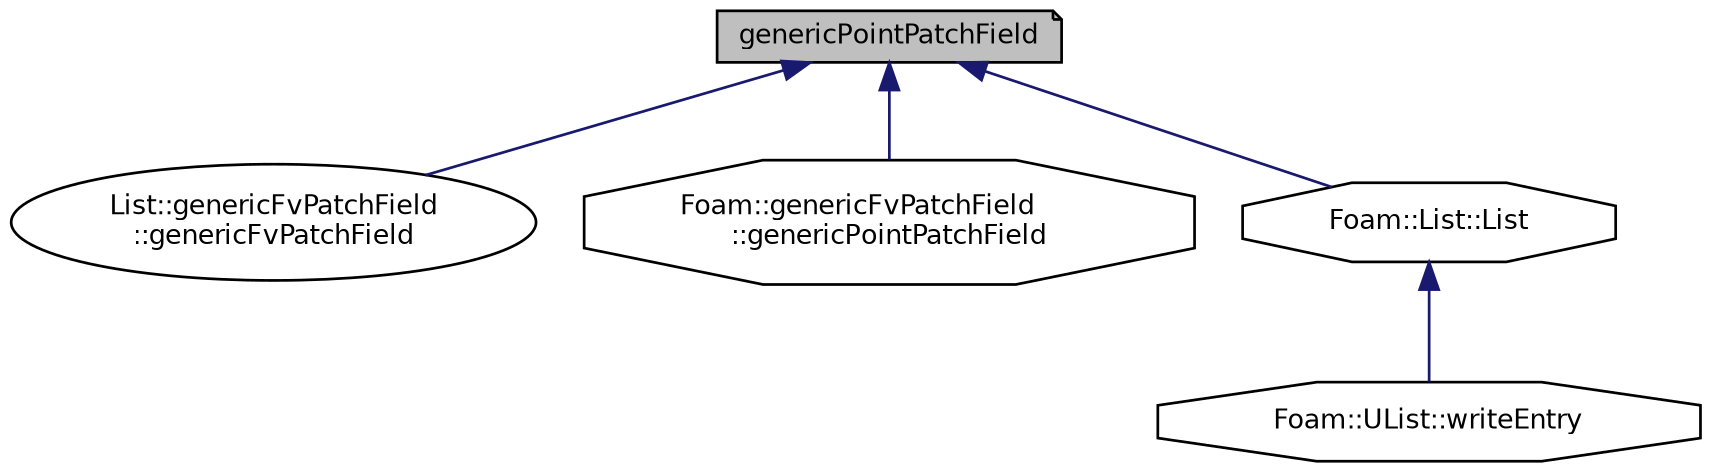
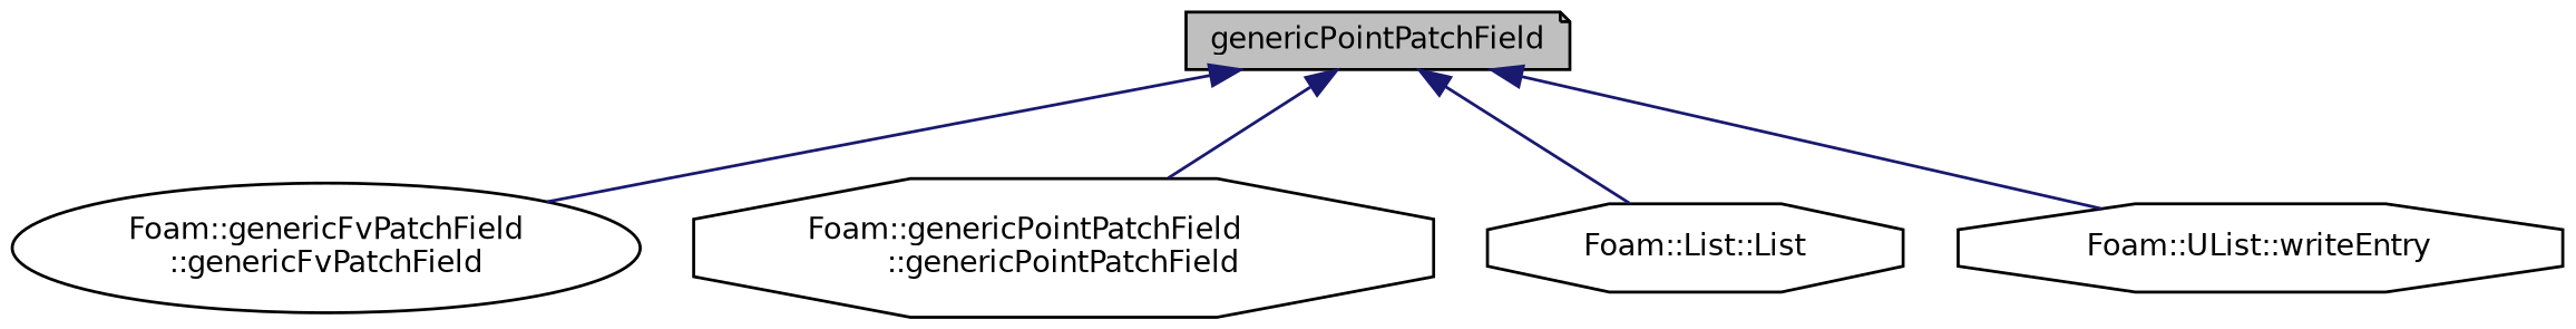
  digraph {
    rankdir=TB
    node [color=black fontname=Helvetica fontsize=10 shape=octagon]
    edge [color=midnightblue dir=back fontname=Helvetica fontsize=10 labelfontname=Helvetica labelfontsize=10 style=solid]
    n1 [fillcolor=grey75 fontcolor=black height=0.2 label=genericPointPatchField shape=note style=filled width=0.4]
-   n2 [height=0.2 label="List::genericFvPatchField\l::genericFvPatchField" shape=ellipse width=0.4]
-   n3 [height=0.2 label="Foam::genericFvPatchField\l::genericPointPatchField" width=0.4]
+   n2 [height=0.2 label="Foam::genericFvPatchField\l::genericFvPatchField" shape=ellipse width=0.4]
+   n3 [height=0.2 label="Foam::genericPointPatchField\l::genericPointPatchField" width=0.4]
    n4 [height=0.2 label="Foam::List::List" width=0.4]
    n5 [height=0.2 label="Foam::UList::writeEntry" width=0.4]
    n1 -> n2
    n1 -> n3
    n1 -> n4
-   n4 -> n5
+   n1 -> n5
  }
